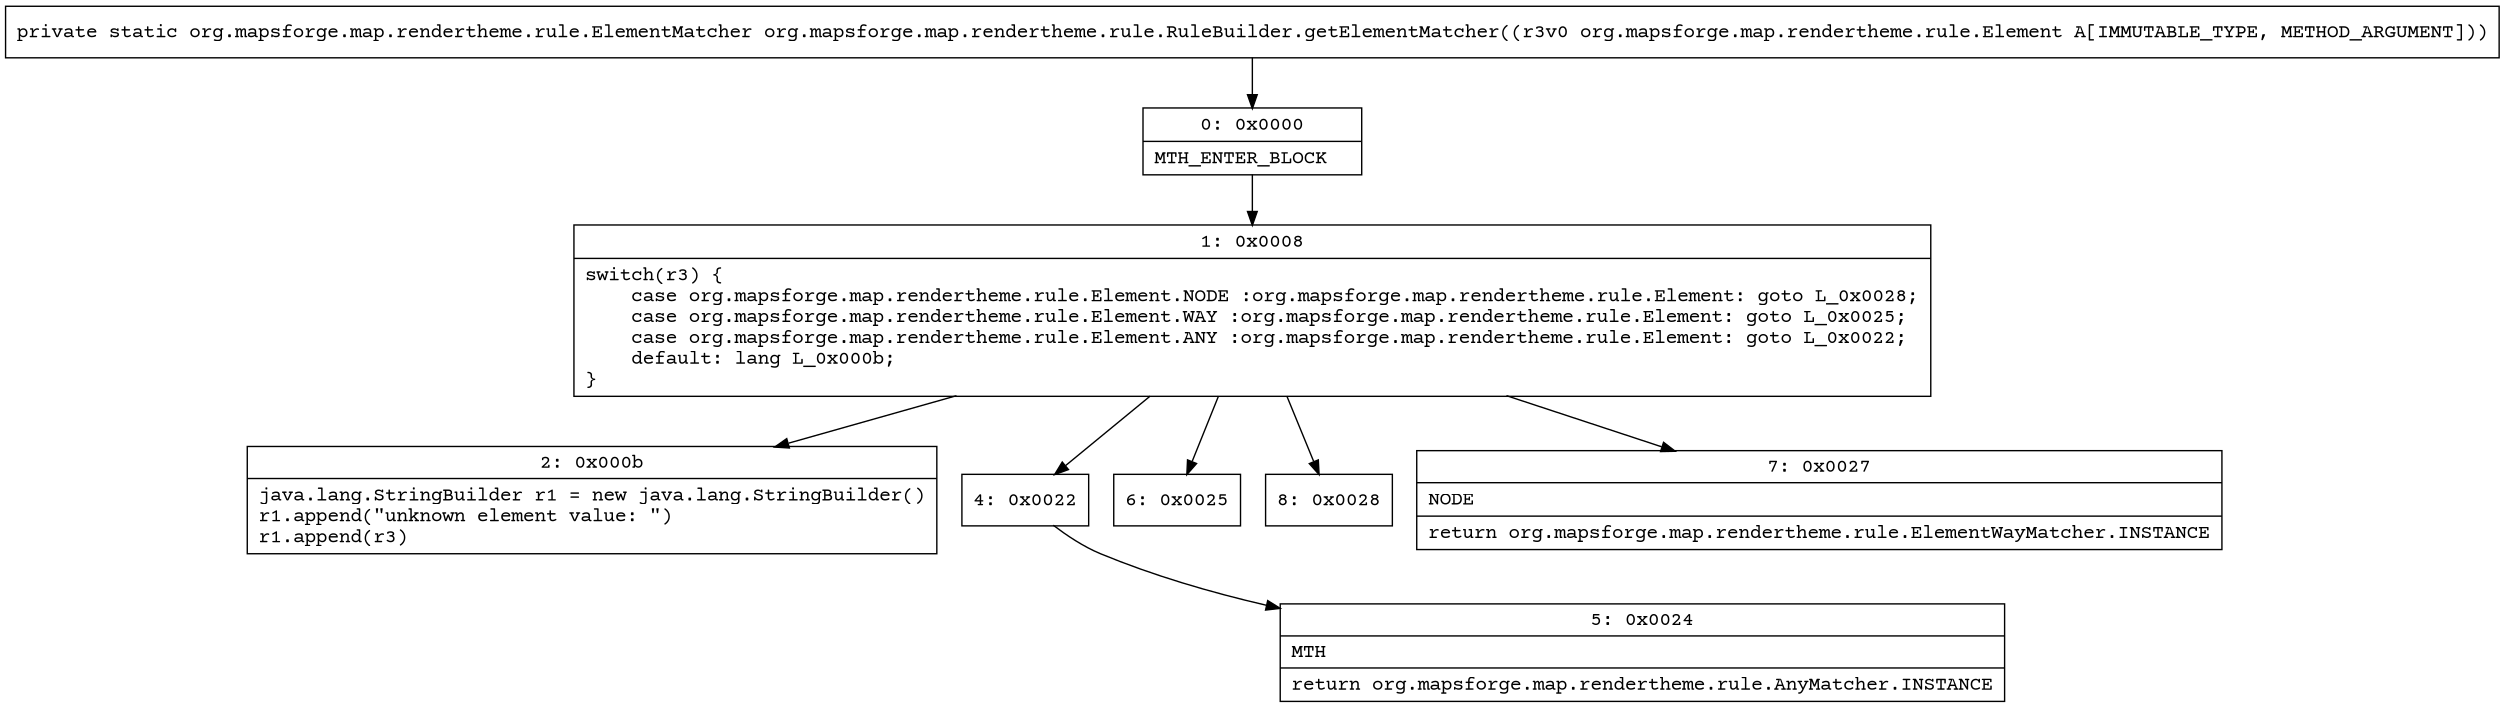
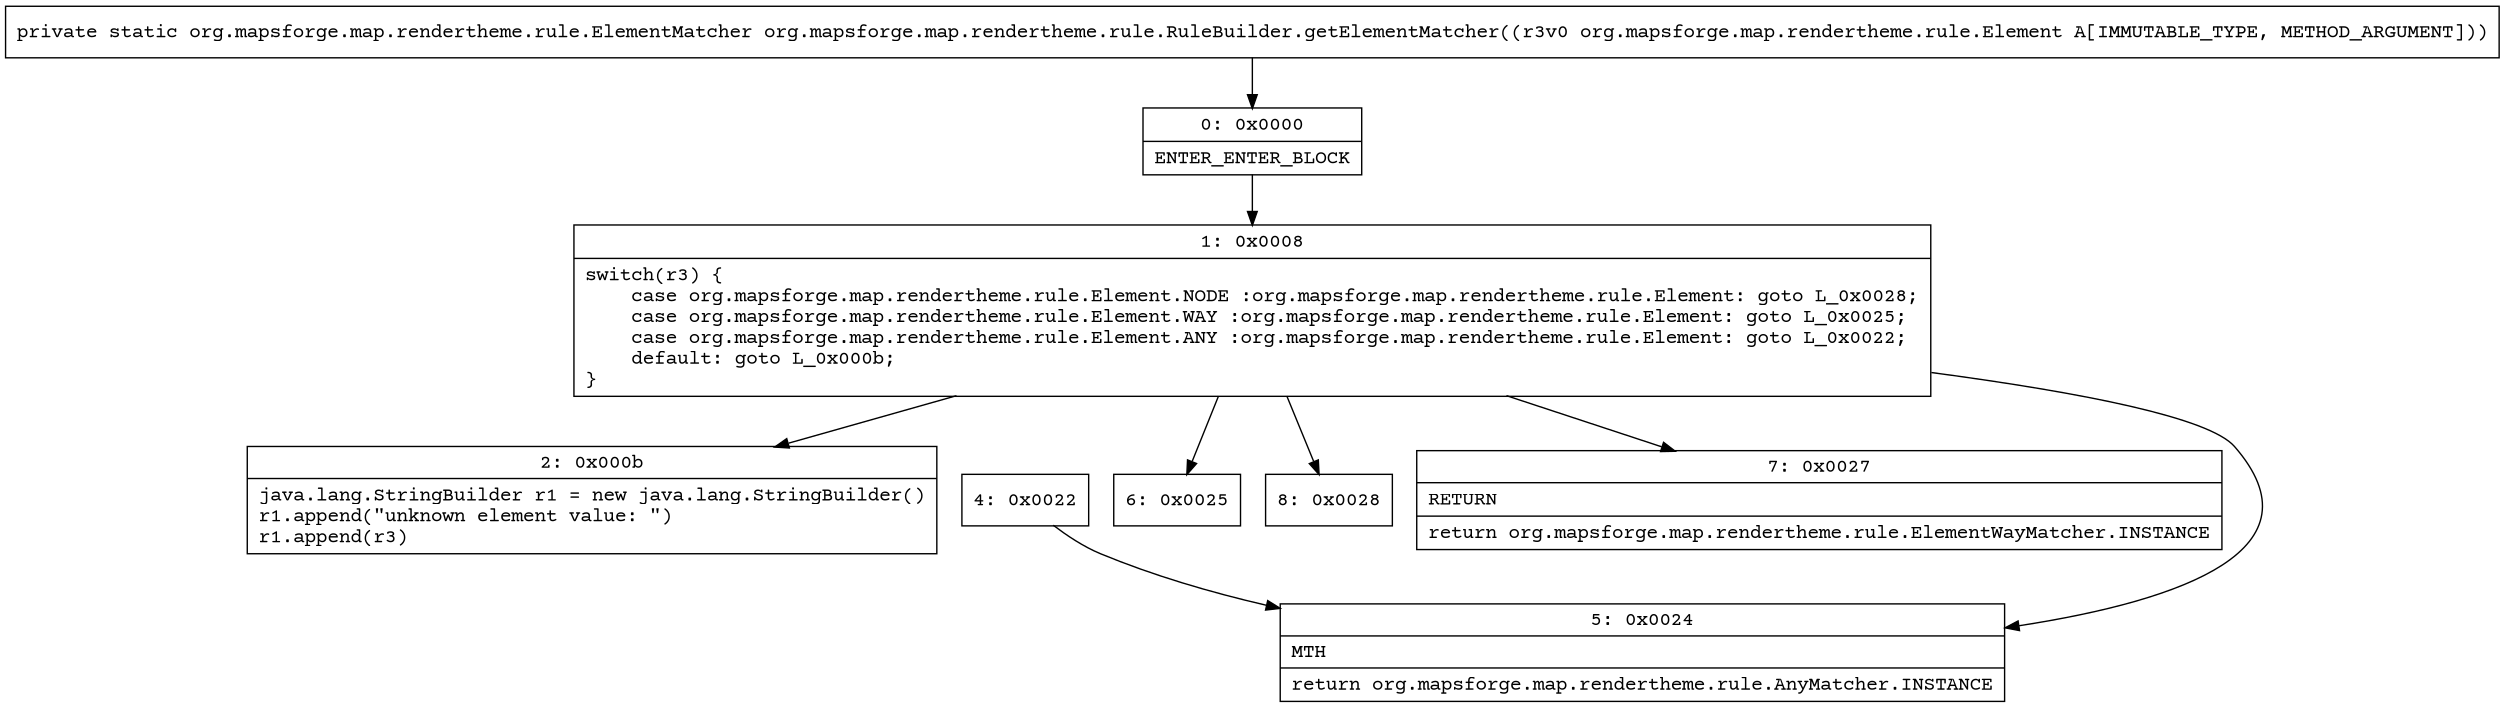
  digraph {
    fontname="Courier Prime"
    node [fontname="Courier Prime" shape=record]
    edge [fontname="Courier Prime"]
-   n1 [label="{0\:\ 0x0000|MTH_ENTER_BLOCK\l}"]
-   n2 [label="{1\:\ 0x0008|switch(r3) \{\l    case org.mapsforge.map.rendertheme.rule.Element.NODE :org.mapsforge.map.rendertheme.rule.Element: goto L_0x0028;\l    case org.mapsforge.map.rendertheme.rule.Element.WAY :org.mapsforge.map.rendertheme.rule.Element: goto L_0x0025;\l    case org.mapsforge.map.rendertheme.rule.Element.ANY :org.mapsforge.map.rendertheme.rule.Element: goto L_0x0022;\l    default: lang L_0x000b;\l\}\l}"]
+   n1 [label="{0\:\ 0x0000|ENTER_ENTER_BLOCK\l}"]
+   n2 [label="{1\:\ 0x0008|switch(r3) \{\l    case org.mapsforge.map.rendertheme.rule.Element.NODE :org.mapsforge.map.rendertheme.rule.Element: goto L_0x0028;\l    case org.mapsforge.map.rendertheme.rule.Element.WAY :org.mapsforge.map.rendertheme.rule.Element: goto L_0x0025;\l    case org.mapsforge.map.rendertheme.rule.Element.ANY :org.mapsforge.map.rendertheme.rule.Element: goto L_0x0022;\l    default: goto L_0x000b;\l\}\l}"]
    n3 [label="{2\:\ 0x000b|java.lang.StringBuilder r1 = new java.lang.StringBuilder()\lr1.append(\"unknown element value: \")\lr1.append(r3)\l}"]
    n4 [label="{4\:\ 0x0022}"]
    n5 [label="{6\:\ 0x0025}"]
    n6 [label="{8\:\ 0x0028}"]
-   n7 [label="{7\:\ 0x0027|NODE\l|return org.mapsforge.map.rendertheme.rule.ElementWayMatcher.INSTANCE\l}"]
+   n7 [label="{7\:\ 0x0027|RETURN\l|return org.mapsforge.map.rendertheme.rule.ElementWayMatcher.INSTANCE\l}"]
    n8 [label="{5\:\ 0x0024|MTH\l|return org.mapsforge.map.rendertheme.rule.AnyMatcher.INSTANCE\l}"]
    n9 [label="{private static org.mapsforge.map.rendertheme.rule.ElementMatcher org.mapsforge.map.rendertheme.rule.RuleBuilder.getElementMatcher((r3v0 org.mapsforge.map.rendertheme.rule.Element A[IMMUTABLE_TYPE, METHOD_ARGUMENT])) }"]
    n1 -> n2
    n2 -> n3
-   n2 -> n4
+   n2 -> n8
    n2 -> n5
    n2 -> n6
    n2 -> n7
    n4 -> n8
    n9 -> n1
  }
